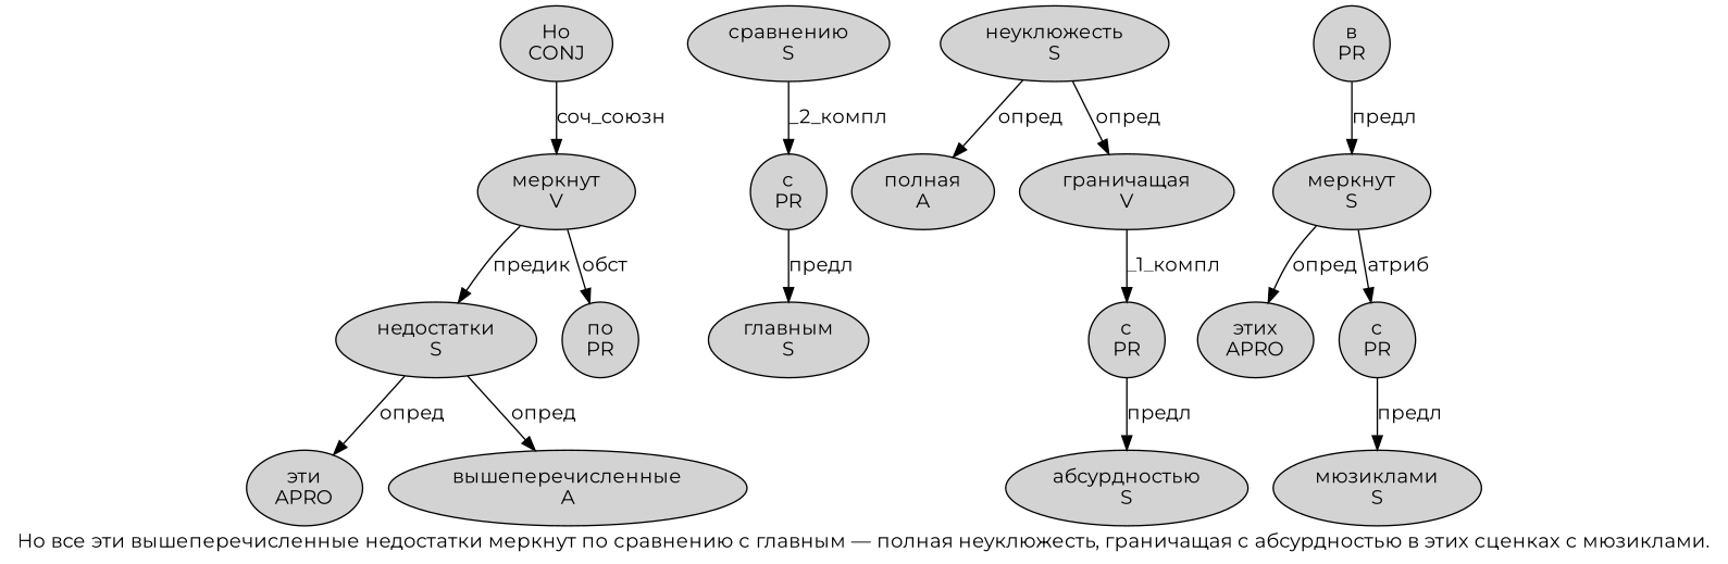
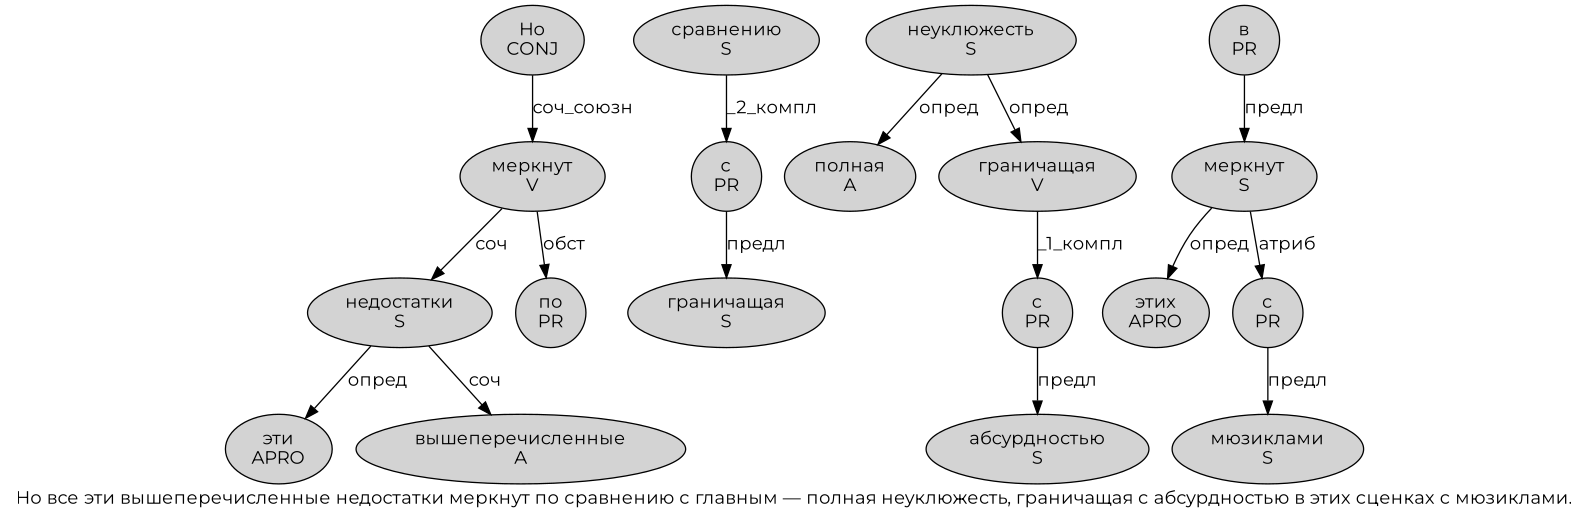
  digraph {
    fontname=Montserrat
    label="Но все эти вышеперечисленные недостатки меркнут по сравнению с главным — полная неуклюжесть, граничащая с абсурдностью в этих сценках с мюзиклами."
    node [fillcolor=lightgray fontname=Montserrat penwidth=1 shape=ellipse style=filled]
    edge [fontname=Montserrat]
    n1 [label="Но\nCONJ"]
    n2 [label="меркнут\nV"]
    n3 [label="недостатки\nS"]
    n4 [label="по\nPR"]
    n5 [label="эти\nAPRO"]
    n6 [label="вышеперечисленные\nA"]
    n7 [label="сравнению\nS"]
    n8 [label="с\nPR"]
-   n9 [label="главным\nS"]
+   n9 [label="граничащая\nS"]
    n10 [label="полная\nA"]
    n11 [label="неуклюжесть\nS"]
    n12 [label="граничащая\nV"]
    n13 [label="с\nPR"]
    n14 [label="абсурдностью\nS"]
    n15 [label="в\nPR"]
    n16 [label="меркнут\nS"]
    n17 [label="этих\nAPRO"]
    n18 [label="с\nPR"]
    n19 [label="мюзиклами\nS"]
    n1 -> n2 [label="соч_союзн"]
-   n2 -> n3 [label="предик"]
+   n2 -> n3 [label="соч"]
    n2 -> n4 [label="обст"]
    n3 -> n5 [label="опред"]
-   n3 -> n6 [label="опред"]
+   n3 -> n6 [label="соч"]
    n7 -> n8 [label="_2_компл"]
    n8 -> n9 [label="предл"]
    n11 -> n10 [label="опред"]
    n11 -> n12 [label="опред"]
    n12 -> n13 [label="_1_компл"]
    n13 -> n14 [label="предл"]
    n15 -> n16 [label="предл"]
    n16 -> n17 [label="опред"]
    n16 -> n18 [label="атриб"]
    n18 -> n19 [label="предл"]
  }
